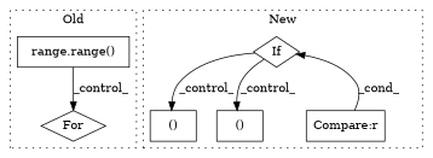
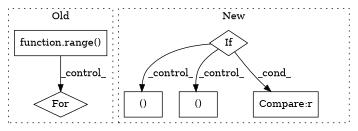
  digraph {
    node [a=54 l=24 shape=box]
-   n1 [a=75 l="6,1" label="range.range()" s="2710,2728"]
+   n1 [a=75 l="6,1" label="function.range()" s="2710,2728"]
    n2 [a=107 l="4,14" label=For s="2701,2729" shape=diamond]
    n3 [l=15 label="()" s=4460]
    n4 [a=96 l=3 label=If s=4415 shape=diamond]
    n5 [label="()" s=4814]
    n6 [a=40 label="Compare:r" s=4418]
    subgraph cluster_1 {
      label=Old
      style=dotted
      n1
      n2
    }
    subgraph cluster_2 {
      label=New
      style=dotted
      n3
      n4
      n5
      n6
    }
    n1 -> n2 [label=_control_]
    n4 -> n3 [label=_control_]
    n4 -> n5 [label=_control_]
-   n6 -> n4 [label=_cond_]
+   n4 -> n6 [label=_cond_]
  }
